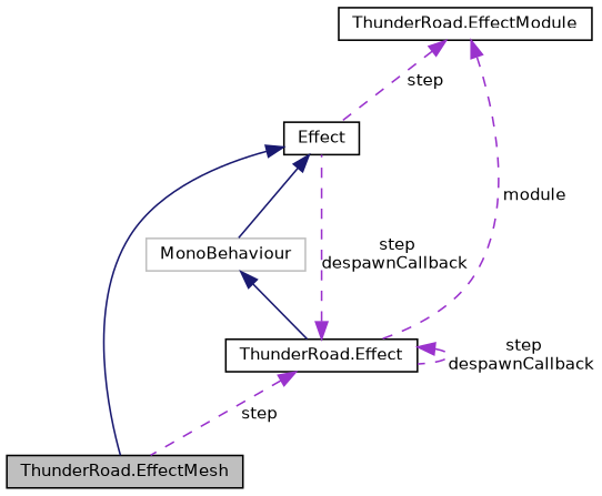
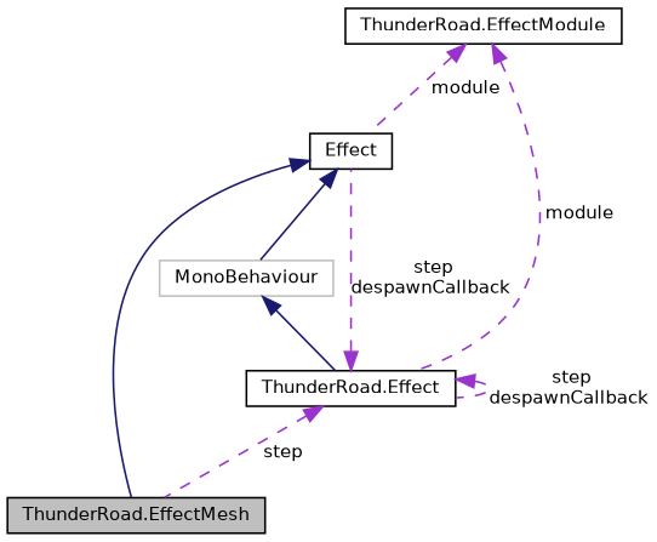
  digraph {
    node [color=black fillcolor=white fontname=Helvetica fontsize=10 shape=record style=filled]
    edge [color=darkorchid3 dir=back fontname=Helvetica fontsize=10 labelfontname=Helvetica labelfontsize=10 style=dashed]
    n1 [fillcolor=grey75 fontcolor=black height=0.2 label="ThunderRoad.EffectMesh" width=0.4]
    n2 [height=0.2 label=Effect width=0.4]
    n3 [color=grey75 height=0.2 label=MonoBehaviour width=0.4]
    n4 [height=0.2 label="ThunderRoad.Effect" width=0.4]
    n5 [height=0.2 label="ThunderRoad.EffectModule" width=0.4]
    n2 -> n1 [color=midnightblue style=solid]
    n2 -> n3 [color=midnightblue style=solid]
    n3 -> n4 [color=midnightblue style=solid]
    n4 -> n1 [label=" step"]
    n4 -> n2 [label=" step\ndespawnCallback"]
    n4 -> n4 [label=" step\ndespawnCallback"]
-   n5 -> n2 [label=" step"]
+   n5 -> n2 [label=" module"]
    n5 -> n4 [label=" module"]
  }
